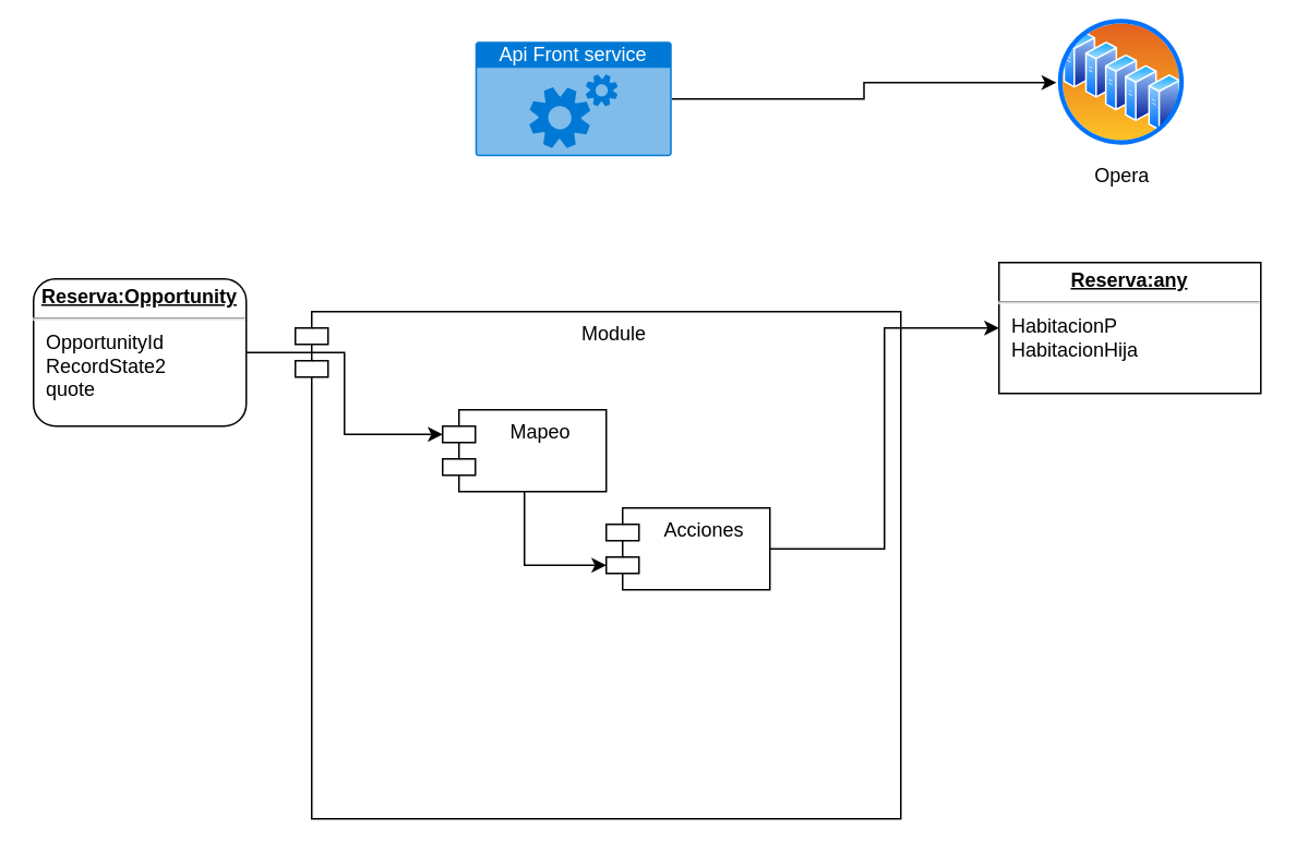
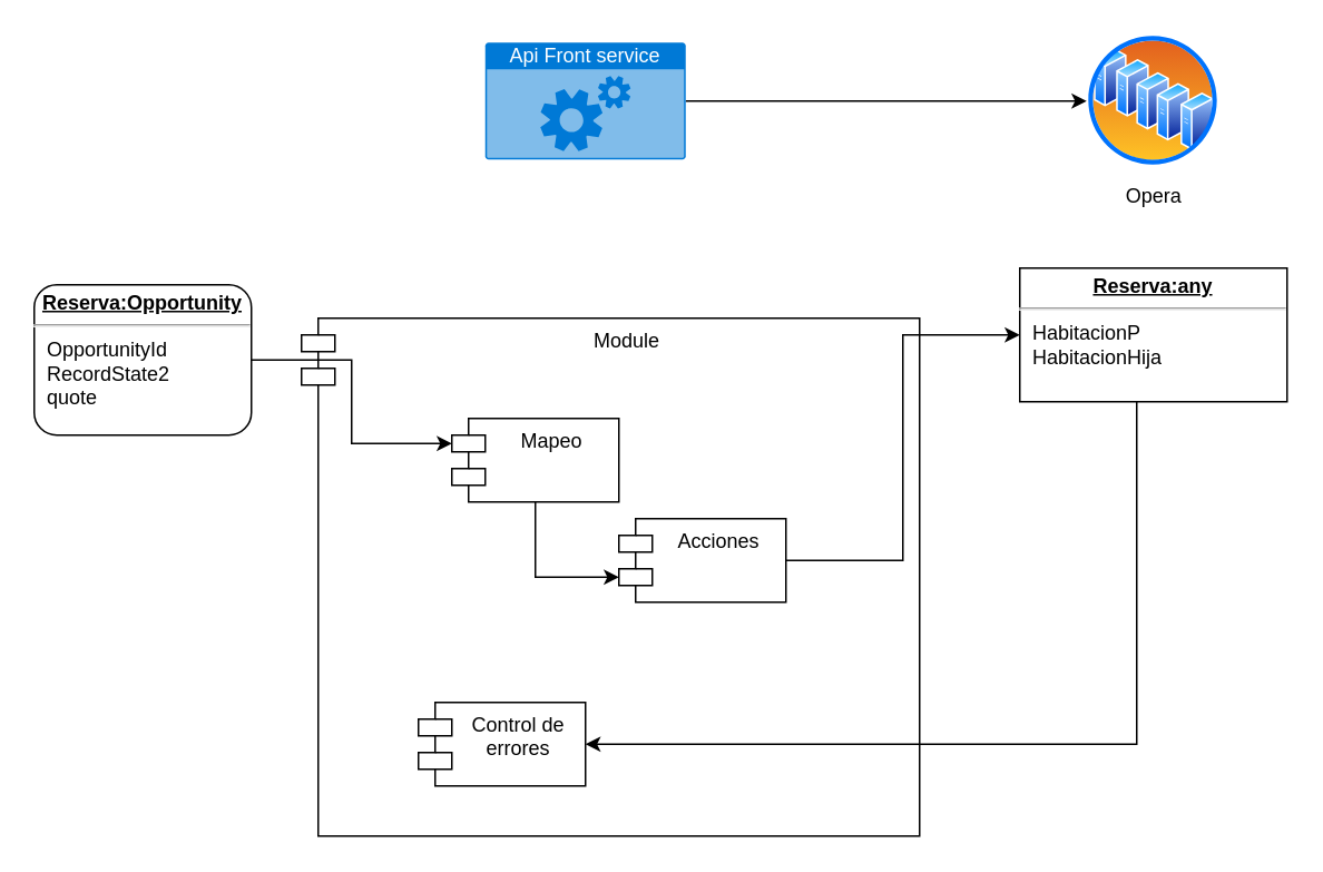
  <mxCell id="0" />
  <mxCell id="1" parent="0" />
- <mxCell id="2" value="Opera" style="image;aspect=fixed;perimeter=ellipsePerimeter;html=1;align=center;shadow=0;dashed=0;spacingTop=3;image=img/lib/active_directory/server_farm.svg;" vertex="1" parent="1"><mxGeometry x="645" y="10" width="80" height="80" as="geometry" /></mxCell>
+ <mxCell id="2" value="Opera" style="image;aspect=fixed;perimeter=ellipsePerimeter;html=1;align=center;shadow=0;dashed=0;spacingTop=3;image=img/lib/active_directory/server_farm.svg;" vertex="1" parent="1"><mxGeometry x="650" y="20" width="80" height="80" as="geometry" /></mxCell>
  <mxCell id="3" style="edgeStyle=orthogonalEdgeStyle;rounded=0;orthogonalLoop=1;jettySize=auto;html=1;" edge="1" parent="1" source="4" target="2"><mxGeometry relative="1" as="geometry" /></mxCell>
  <mxCell id="4" value="Api Front service" style="html=1;whiteSpace=wrap;strokeColor=none;fillColor=#0079D6;labelPosition=center;verticalLabelPosition=middle;verticalAlign=top;align=center;fontSize=12;outlineConnect=0;spacingTop=-6;fontColor=#FFFFFF;sketch=0;shape=mxgraph.sitemap.services;" vertex="1" parent="1"><mxGeometry x="290" y="25" width="120" height="70" as="geometry" /></mxCell>
  <mxCell id="5" value="&lt;p style=&quot;margin:0px;margin-top:4px;text-align:center;text-decoration:underline;&quot;&gt;&lt;b&gt;Reserva:Opportunity&lt;/b&gt;&lt;/p&gt;&lt;hr&gt;&lt;p style=&quot;margin:0px;margin-left:8px;&quot;&gt;OpportunityId&lt;br&gt;RecordState2&lt;/p&gt;&lt;p style=&quot;margin:0px;margin-left:8px;&quot;&gt;quote&lt;/p&gt;&lt;p style=&quot;margin:0px;margin-left:8px;&quot;&gt;&lt;br&gt;&lt;br&gt;&lt;/p&gt;" style="verticalAlign=top;align=left;overflow=fill;fontSize=12;fontFamily=Helvetica;html=1;whiteSpace=wrap;rounded=1;" vertex="1" parent="1"><mxGeometry x="20" y="170" width="130" height="90" as="geometry" /></mxCell>
  <mxCell id="6" value="&lt;p style=&quot;margin:0px;margin-top:4px;text-align:center;text-decoration:underline;&quot;&gt;&lt;b&gt;Reserva:any&lt;/b&gt;&lt;/p&gt;&lt;hr&gt;&lt;p style=&quot;margin:0px;margin-left:8px;&quot;&gt;HabitacionP&lt;br&gt;HabitacionHija&lt;br&gt;&lt;/p&gt;" style="verticalAlign=top;align=left;overflow=fill;fontSize=12;fontFamily=Helvetica;html=1;whiteSpace=wrap;" vertex="1" parent="1"><mxGeometry x="610" y="160" width="160" height="80" as="geometry" /></mxCell>
  <mxCell id="7" value="Module" style="shape=module;align=left;spacingLeft=20;align=center;verticalAlign=top;whiteSpace=wrap;html=1;" vertex="1" parent="1"><mxGeometry x="180" y="190" width="370" height="310" as="geometry" /></mxCell>
  <mxCell id="8" value="Mapeo" style="shape=module;align=left;spacingLeft=20;align=center;verticalAlign=top;whiteSpace=wrap;html=1;" vertex="1" parent="1"><mxGeometry x="270" y="250" width="100" height="50" as="geometry" /></mxCell>
  <mxCell id="9" style="edgeStyle=orthogonalEdgeStyle;rounded=0;orthogonalLoop=1;jettySize=auto;html=1;entryX=0;entryY=0;entryDx=0;entryDy=15;entryPerimeter=0;" edge="1" parent="1" source="5" target="8"><mxGeometry relative="1" as="geometry" /></mxCell>
  <mxCell id="10" style="edgeStyle=orthogonalEdgeStyle;rounded=0;orthogonalLoop=1;jettySize=auto;html=1;entryX=0;entryY=0.5;entryDx=0;entryDy=0;" edge="1" parent="1" source="11" target="6"><mxGeometry relative="1" as="geometry" /></mxCell>
  <mxCell id="11" value="Acciones" style="shape=module;align=left;spacingLeft=20;align=center;verticalAlign=top;whiteSpace=wrap;html=1;" vertex="1" parent="1"><mxGeometry x="370" y="310" width="100" height="50" as="geometry" /></mxCell>
+ <mxCell id="12" value="Control de errores" style="shape=module;align=left;spacingLeft=20;align=center;verticalAlign=top;whiteSpace=wrap;html=1;" vertex="1" parent="1"><mxGeometry x="250" y="420" width="100" height="50" as="geometry" /></mxCell>
  <mxCell id="13" style="edgeStyle=orthogonalEdgeStyle;rounded=0;orthogonalLoop=1;jettySize=auto;html=1;entryX=0;entryY=0;entryDx=0;entryDy=35;entryPerimeter=0;" edge="1" parent="1" source="8" target="11"><mxGeometry relative="1" as="geometry" /></mxCell>
+ <mxCell id="14" style="edgeStyle=orthogonalEdgeStyle;rounded=0;orthogonalLoop=1;jettySize=auto;html=1;entryX=1;entryY=0.5;entryDx=0;entryDy=0;" edge="1" parent="1" source="6" target="12"><mxGeometry relative="1" as="geometry"><Array as="points"><mxPoint x="680" y="445" /></Array></mxGeometry></mxCell>
